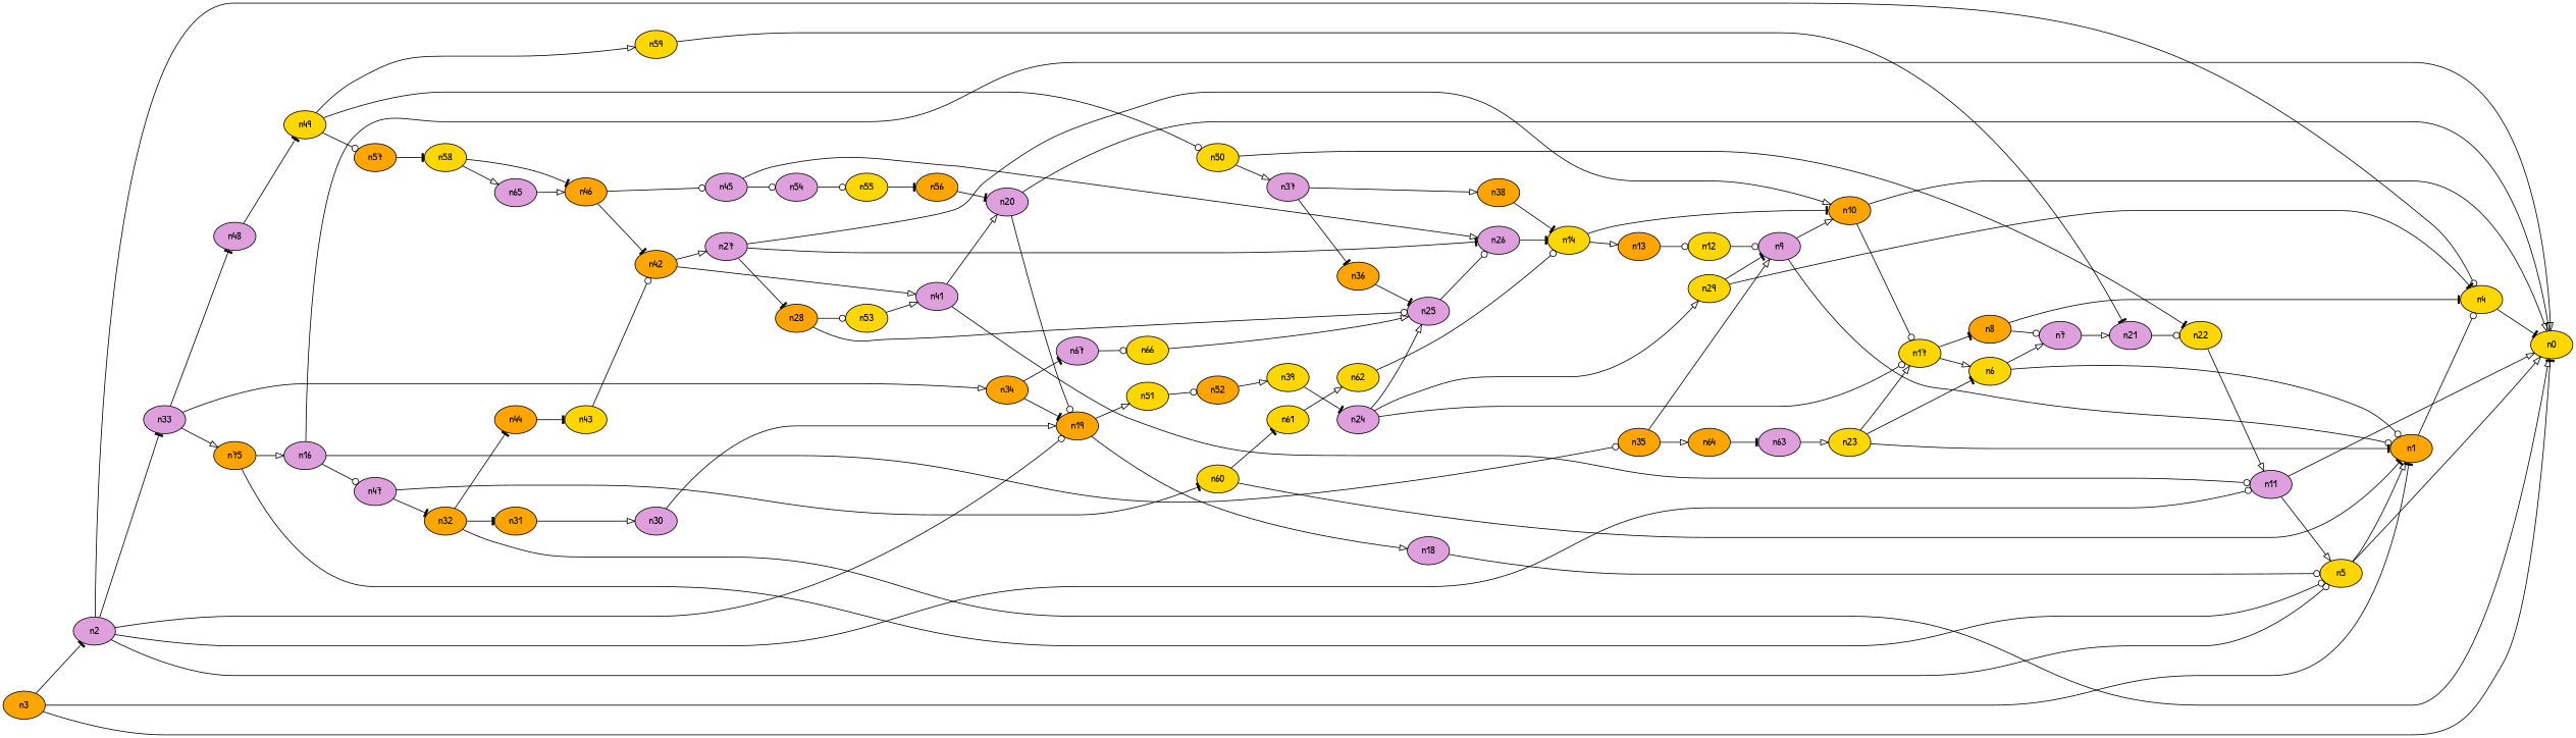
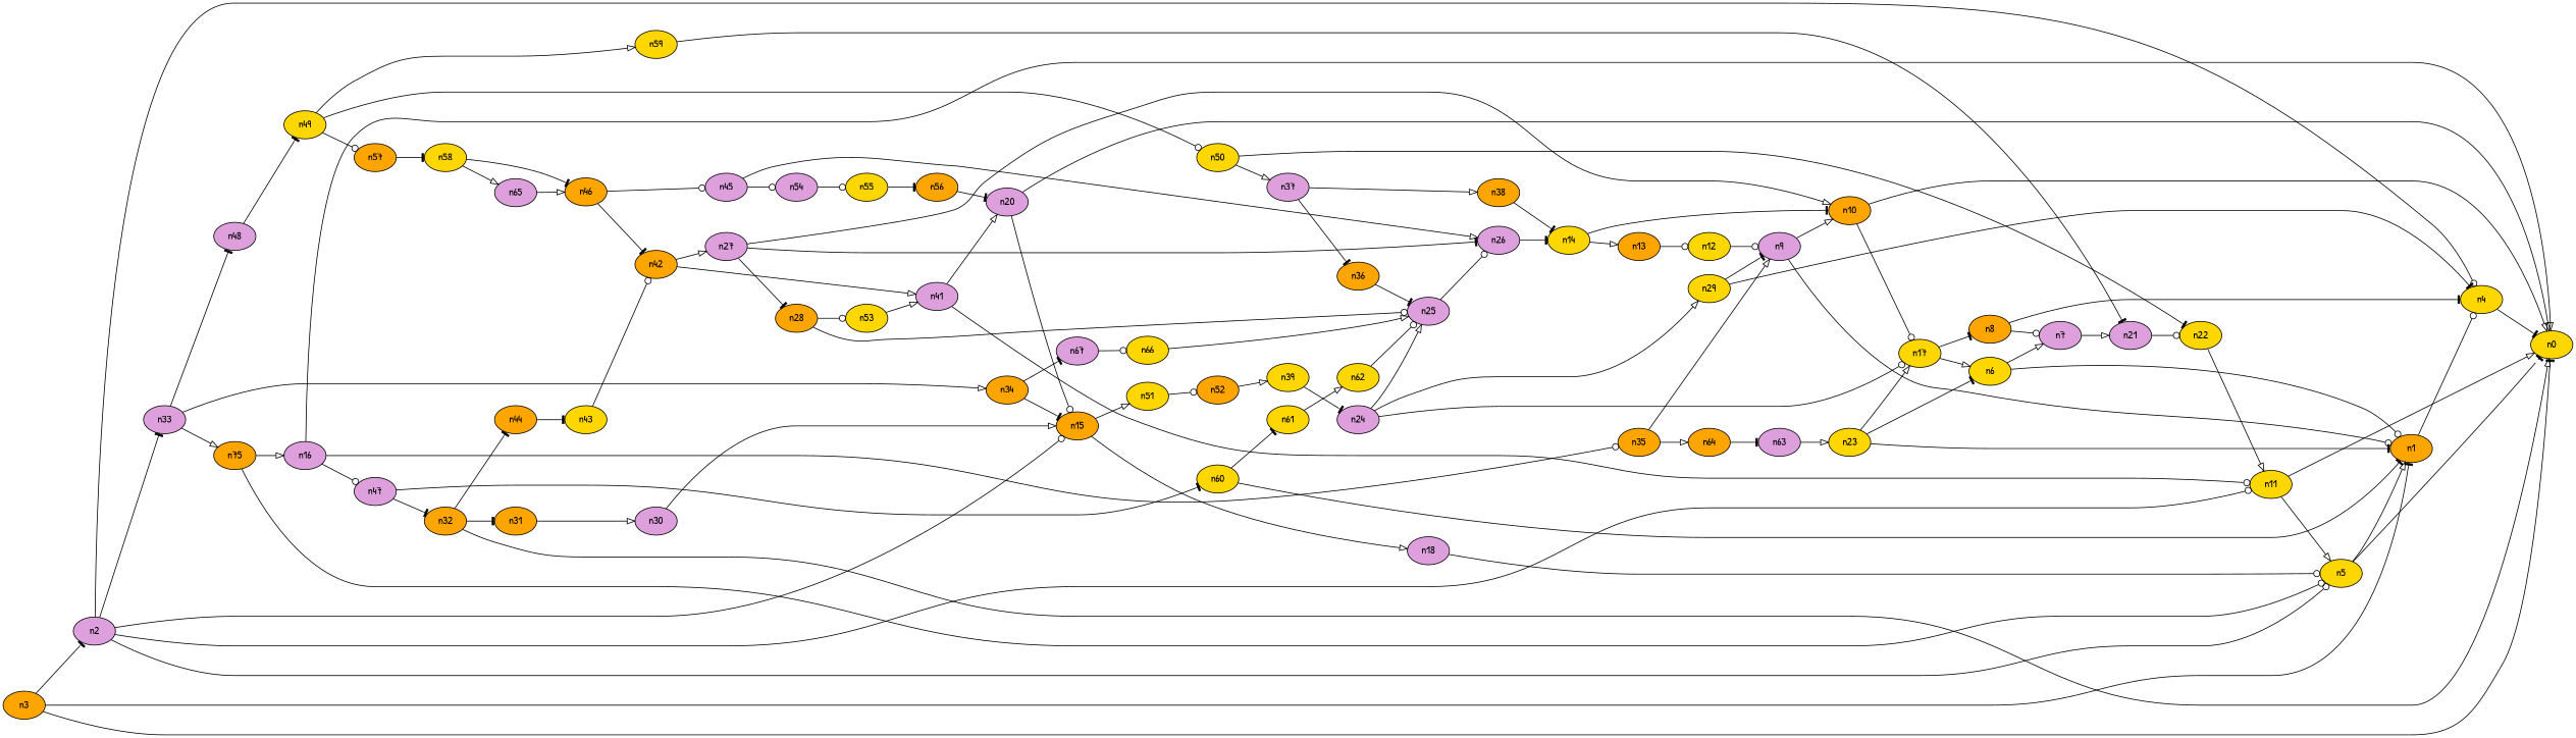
  digraph {
    fontname="Patrick Hand"
    rankdir=LR
    node [fillcolor=gold fontname="Patrick Hand" style=filled]
    edge [arrowhead=onormal fontname="Patrick Hand"]
    n1 [fillcolor=orange]
    n4
    n0
    n2 [fillcolor=plum]
    n5
-   n11 [fillcolor=plum]
-   n19 [fillcolor=orange]
+   n11
+   n19 [fillcolor=orange label=n15]
    n33 [fillcolor=plum]
    n18 [fillcolor=plum]
    n51
    n15 [fillcolor=orange label=n75]
    n34 [fillcolor=orange]
    n48 [fillcolor=plum]
    n52 [fillcolor=orange]
    n16 [fillcolor=plum]
    n67 [fillcolor=plum]
    n49
    n3 [fillcolor=orange]
    n6
    n7 [fillcolor=plum]
    n21 [fillcolor=plum]
    n22
    n8 [fillcolor=orange]
    n9 [fillcolor=plum]
    n10 [fillcolor=orange]
    n17
    n12
    n13 [fillcolor=orange]
    n14
    n35 [fillcolor=orange]
    n47 [fillcolor=plum]
    n64 [fillcolor=orange]
    n32 [fillcolor=orange]
    n60
    n63 [fillcolor=plum]
    n31 [fillcolor=orange]
    n44 [fillcolor=orange]
    n61
    n39
    n20 [fillcolor=plum]
    n23
    n24 [fillcolor=plum]
    n25 [fillcolor=plum]
    n29
    n26 [fillcolor=plum]
    n27 [fillcolor=plum]
    n28 [fillcolor=orange]
    n53
    n41 [fillcolor=plum]
    n30 [fillcolor=plum]
    n43
    n42 [fillcolor=orange]
    n66
    n50
    n57 [fillcolor=orange]
    n59
    n36 [fillcolor=orange]
    n37 [fillcolor=plum]
    n38 [fillcolor=orange]
    n45 [fillcolor=plum]
    n54 [fillcolor=plum]
    n55
    n56 [fillcolor=orange]
    n46 [fillcolor=orange]
    n62
    n58
    n65 [fillcolor=plum]
    n1 -> n4 [arrowhead=odot]
    n4 -> n0 [arrowhead=tee]
    n2 -> n4 [arrowhead=odot]
    n2 -> n5 [arrowhead=odot]
    n2 -> n11 [arrowhead=odot]
    n2 -> n19 [arrowhead=odot]
    n2 -> n33 [arrowhead=tee]
    n5 -> n1
-   n5 -> n0
+   n5 -> n0 [arrowhead=tee]
    n11 -> n0
    n11 -> n5
    n19 -> n18
    n19 -> n51
    n33 -> n15
    n33 -> n34
    n33 -> n48 [arrowhead=tee]
    n18 -> n5 [arrowhead=odot]
    n51 -> n52 [arrowhead=odot]
    n15 -> n5 [arrowhead=odot]
    n15 -> n16
    n34 -> n19 [arrowhead=tee]
    n34 -> n67 [arrowhead=tee]
    n48 -> n49 [arrowhead=tee]
    n52 -> n39
    n16 -> n0
    n16 -> n35 [arrowhead=odot]
    n16 -> n47 [arrowhead=odot]
    n67 -> n66 [arrowhead=odot]
    n49 -> n50 [arrowhead=odot]
    n49 -> n57 [arrowhead=odot]
    n49 -> n59
    n3 -> n1 [arrowhead=tee]
    n3 -> n0 [arrowhead=tee]
    n3 -> n2 [arrowhead=tee]
    n6 -> n1 [arrowhead=odot]
    n6 -> n7
    n7 -> n21
    n21 -> n22 [arrowhead=odot]
    n22 -> n11
    n8 -> n4 [arrowhead=tee]
    n8 -> n7 [arrowhead=odot]
    n9 -> n1 [arrowhead=odot]
    n9 -> n10
    n10 -> n0
    n10 -> n17 [arrowhead=odot]
    n17 -> n6
    n17 -> n8 [arrowhead=tee]
    n12 -> n9 [arrowhead=odot]
    n13 -> n12 [arrowhead=odot]
    n14 -> n10 [arrowhead=tee]
    n14 -> n13
    n35 -> n9
    n35 -> n64
    n47 -> n32 [arrowhead=tee]
    n47 -> n60 [arrowhead=tee]
    n64 -> n63 [arrowhead=tee]
    n32 -> n0
    n32 -> n31 [arrowhead=tee]
    n32 -> n44 [arrowhead=tee]
    n60 -> n1 [arrowhead=tee]
    n60 -> n61 [arrowhead=tee]
    n63 -> n23
    n31 -> n30
    n44 -> n43 [arrowhead=tee]
    n61 -> n62
    n39 -> n24 [arrowhead=tee]
    n20 -> n0
    n20 -> n19 [arrowhead=odot]
    n23 -> n1 [arrowhead=tee]
    n23 -> n6 [arrowhead=tee]
    n23 -> n17
    n24 -> n17 [arrowhead=odot]
    n24 -> n25
    n24 -> n29
    n25 -> n26 [arrowhead=odot]
    n29 -> n4 [arrowhead=tee]
    n29 -> n9 [arrowhead=tee]
    n26 -> n14 [arrowhead=tee]
    n27 -> n10
    n27 -> n26 [arrowhead=tee]
    n27 -> n28 [arrowhead=tee]
    n28 -> n25 [arrowhead=odot]
    n28 -> n53 [arrowhead=odot]
    n53 -> n41
    n41 -> n11 [arrowhead=odot]
    n41 -> n20
    n30 -> n19
    n43 -> n42 [arrowhead=odot]
    n42 -> n27
    n42 -> n41
    n66 -> n25
    n50 -> n22 [arrowhead=tee]
    n50 -> n37
    n57 -> n58 [arrowhead=tee]
    n59 -> n21 [arrowhead=tee]
    n36 -> n25 [arrowhead=tee]
    n37 -> n36 [arrowhead=tee]
    n37 -> n38
    n38 -> n14 [arrowhead=tee]
    n45 -> n26
    n45 -> n54 [arrowhead=odot]
    n54 -> n55 [arrowhead=odot]
    n55 -> n56 [arrowhead=tee]
    n56 -> n20 [arrowhead=tee]
    n46 -> n42 [arrowhead=tee]
    n46 -> n45 [arrowhead=odot]
-   n62 -> n14 [arrowhead=odot]
+   n62 -> n25 [arrowhead=odot]
    n58 -> n46 [arrowhead=tee]
    n58 -> n65
    n65 -> n46
  }
